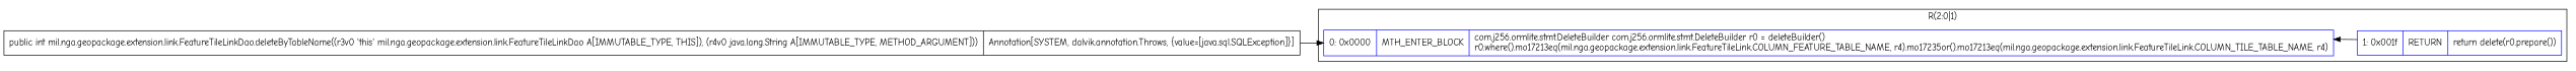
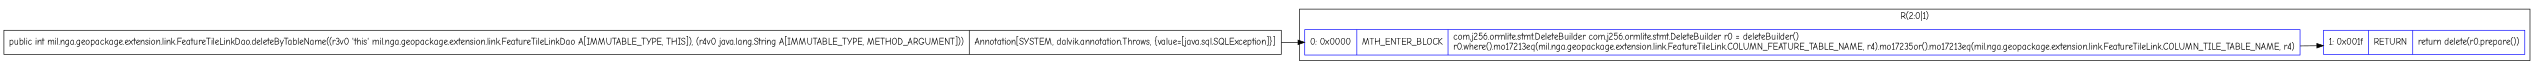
  digraph {
    rankdir=LR
    fontname="Comic Neue"
    node [color=blue shape=record fontname="Comic Neue"]
    edge [fontname="Comic Neue"]
    n1 [label="{0\:\ 0x0000|MTH_ENTER_BLOCK\l|com.j256.ormlite.stmt.DeleteBuilder com.j256.ormlite.stmt.DeleteBuilder r0 = deleteBuilder()\lr0.where().mo17213eq(mil.nga.geopackage.extension.link.FeatureTileLink.COLUMN_FEATURE_TABLE_NAME, r4).mo17235or().mo17213eq(mil.nga.geopackage.extension.link.FeatureTileLink.COLUMN_TILE_TABLE_NAME, r4)\l}"]
    n2 [label="{1\:\ 0x001f|RETURN\l|return delete(r0.prepare())\l}"]
    n3 [label="{public int mil.nga.geopackage.extension.link.FeatureTileLinkDao.deleteByTableName((r3v0 'this' mil.nga.geopackage.extension.link.FeatureTileLinkDao A[IMMUTABLE_TYPE, THIS]), (r4v0 java.lang.String A[IMMUTABLE_TYPE, METHOD_ARGUMENT]))  | Annotation[SYSTEM, dalvik.annotation.Throws, \{value=[java.sql.SQLException]\}]\l}" color=""]
    subgraph cluster_1 {
      label="R(2:0|1)"
      n1
      n2
    }
-   n2 -> n1
+   n1 -> n2
    n3 -> n1
  }
